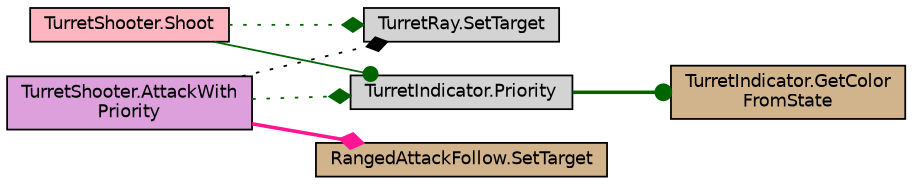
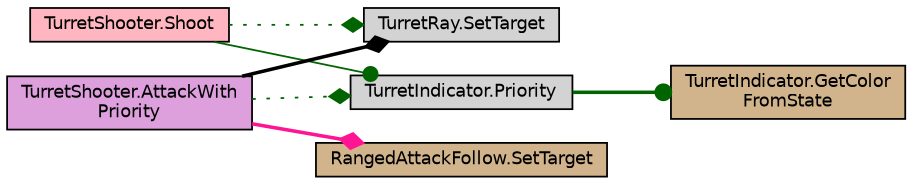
  digraph {
    fontname="DejaVu Sans"
    rankdir=LR
    node [color=black fillcolor=lightgrey fontname="DejaVu Sans" fontsize=10 shape=record style=filled]
    edge [arrowhead=diamond color=darkgreen fontname="DejaVu Sans" fontsize=10 labelfontname=Helvetica labelfontsize=10 style=bold]
    n1 [fillcolor=lightpink fontcolor=black height=0.2 label="TurretShooter.Shoot" width=0.4]
    n2 [height=0.2 label="TurretIndicator.Priority" width=0.4]
    n3 [height=0.2 label="TurretRay.SetTarget" width=0.4]
    n4 [fillcolor=plum height=0.2 label="TurretShooter.AttackWith\lPriority" width=0.4]
    n5 [fillcolor=tan height=0.2 label="RangedAttackFollow.SetTarget" width=0.4]
    n6 [fillcolor=tan height=0.2 label="TurretIndicator.GetColor\lFromState" width=0.4]
    n1 -> n2 [arrowhead=dot style=solid]
    n1 -> n3 [style=dotted]
    n2 -> n6 [arrowhead=dot]
    n4 -> n2 [style=dotted]
-   n4 -> n3 [color=black style=dotted]
+   n4 -> n3 [color=black]
    n4 -> n5 [color=deeppink]
  }
